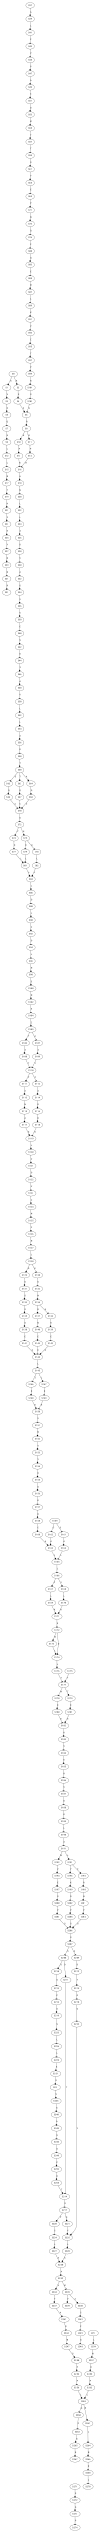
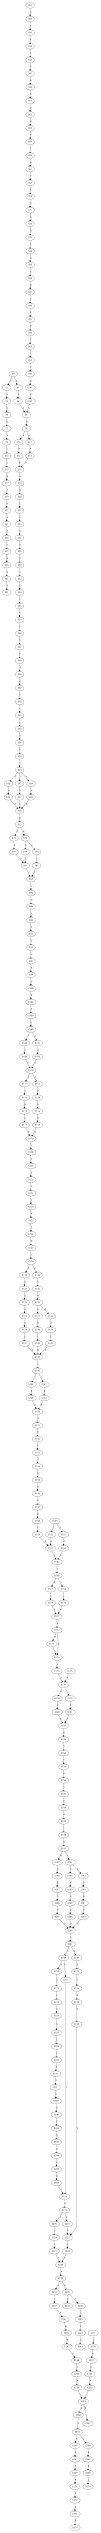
  strict digraph {
    fontname="Roboto Mono"
    node [fontname="Roboto Mono"]
    edge [arrowhead=diamond fontname="Roboto Mono"]
    S0
    S1
    S2
    S3
    S4
    S5
    S6
    S7
    S8
    S9
    S10
    S11
    S12
    S13
    S14
    S15
    S16
    S17
    S18
    S19
    S20
    S21
    S22
    S23
    S24
    S25
    S26
    S27
    S28
    S29
    S30
    S31
    S32
    S33
    S34
    S36
    S38
    S37
    S39
    S40
    S41
    S42
    S43
    S44
    S45
    S46
    S47
    S48
    S49
    S50
    S51
    S52
    S53
    S54
    S55
    S56
    S57
    S58
    S59
    S60
    S61
    S62
    S63
    S64
    S65
    S66
    S67
    S68
    S69
    S70
    S71
    S72
    S73
    S74
    S75
    S76
    S77
    S78
    S79
    S80
    S81
    S82
    S83
    S84
    S85
    S86
    S87
    S88
    S89
    S90
    S91
    S92
    S93
    S94
    S95
    S96
    S97
    S98
    S99
    S100
    S101
    S102
    S103
    S104
    S105
    S106
    S107
    S108
    S109
    S110
    S111
    S112
    S113
    S114
    S115
    S116
    S117
    S118
    S119
    S120
    S121
    S122
    S123
    S124
    S125
    S126
    S127
    S128
    S129
    S130
    S131
    S132
    S133
    S134
    S135
    S136
    S137
    S138
    S139
    S140
    S141
    S142
    S143
    S144
    S145
    S146
    S147
    S148
    S149
    S150
    S151
    S152
    S153
    S154
    S155
    S156
    S157
    S158
    S160
    S159
    S161
    S162
    S163
    S164
    S165
    S166
    S167
    S168
    S169
    S170
    S171
    S172
    S173
    S174
    S176
    S175
    S177
    S178
    S179
    S180
    S181
    S182
    S183
    S184
    S185
    S186
    S187
    S188
    S189
    S190
    S191
    S192
    S193
    S194
    S195
    S196
    S197
    S198
    S199
    S200
    S201
    S202
    S203
    S204
    S205
    S206
    S207
    S208
    S209
    S210
    S211
    S212
    S213
    S214
    S215
    S216
    S217
    S218
    S219
    S220
    S221
    S222
    S223
    S224
    S225
    S226
    S227
    S228
    S229
    S230
    S231
    S232
    S233
    S234
    S235
    S236
    S237
    S238
    S239
    S240
    S241
    S242
    S243
    S244
    S245
    S246
    S247
    S248
    S249
    S250
    S252
    S253
    S251
    S254
    S255
    S256
    S257
    S258
    S259
    S260
    S261
    S262
    S263
    S264
    S265
    S266
    S267
    S268
+   S269
    S270
    S271
    S272
    S273
    S274
    S0 -> S1 [arrowhead=dot label=S]
    S0 -> S2 [label=K]
    S1 -> S3 [label=V]
    S2 -> S4 [label=S]
    S3 -> S5 [label=D]
    S4 -> S6 [label=S]
    S5 -> S7 [arrowhead=tee label=Q]
    S6 -> S8 [label=R]
    S7 -> S9 [arrowhead=dot label=K]
    S8 -> S10 [label=K]
    S8 -> S11 [label=R]
    S9 -> S12 [arrowhead=tee label=L]
    S10 -> S13 [arrowhead=dot label=P]
    S11 -> S14 [label=P]
    S12 -> S15 [arrowhead=tee label=L]
    S13 -> S16 [arrowhead=tee label=R]
    S14 -> S16 [arrowhead=tee label=R]
    S15 -> S17 [label=M]
    S16 -> S18 [label=H]
    S17 -> S19 [arrowhead=dot label=T]
    S18 -> S20 [arrowhead=tee label=N]
    S19 -> S21 [label=H]
    S20 -> S22 [label=L]
    S21 -> S23 [label=I]
    S22 -> S24 [label=L]
    S23 -> S25 [arrowhead=dot label=E]
    S24 -> S26 [label=I]
    S25 -> S27 [arrowhead=tee label=Y]
    S26 -> S28 [arrowhead=tee label=D]
    S27 -> S29 [label=N]
    S28 -> S30 [arrowhead=tee label=V]
    S29 -> S31 [arrowhead=tee label=N]
    S30 -> S32 [arrowhead=tee label=A]
    S31 -> S33 [arrowhead=dot label=R]
    S32 -> S34 [label=G]
    S34 -> S36 [arrowhead=dot label=V]
    S36 -> S38 [label=V]
    S38 -> S40 [arrowhead=tee label=E]
    S37 -> S39 [label=A]
    S39 -> S41 [arrowhead=dot label=L]
    S40 -> S42 [arrowhead=dot label=S]
    S41 -> S43 [arrowhead=tee label=I]
    S42 -> S44 [arrowhead=tee label=D]
    S43 -> S45 [arrowhead=tee label=V]
    S44 -> S46 [label=I]
    S45 -> S47 [label=P]
    S46 -> S48 [label=A]
    S47 -> S49 [arrowhead=dot label=A]
    S48 -> S50 [arrowhead=tee label=V]
    S49 -> S51 [arrowhead=dot label=I]
    S50 -> S52 [arrowhead=dot label=L]
    S51 -> S53 [label=D]
    S52 -> S54 [arrowhead=dot label=L]
    S53 -> S55 [arrowhead=dot label=M]
    S54 -> S56 [label=A]
    S55 -> S57 [label=T]
    S56 -> S58 [arrowhead=tee label=D]
    S57 -> S59 [arrowhead=tee label=T]
    S58 -> S60 [label=T]
    S59 -> S61 [arrowhead=dot label=S]
    S60 -> S62 [arrowhead=tee label=S]
    S60 -> S63 [arrowhead=dot label=T]
    S60 -> S64 [label=A]
    S61 -> S65 [arrowhead=dot label=Y]
    S62 -> S66 [label=Q]
    S63 -> S67 [label=Q]
    S64 -> S68 [arrowhead=dot label=Q]
    S65 -> S69 [arrowhead=tee label=E]
    S66 -> S70 [arrowhead=tee label=C]
    S67 -> S70 [arrowhead=dot label=C]
    S68 -> S70 [arrowhead=dot label=C]
    S69 -> S71 [arrowhead=dot label=P]
    S70 -> S72 [arrowhead=tee label=G]
    S71 -> S73 [arrowhead=dot label=N]
    S72 -> S74 [arrowhead=dot label=Y]
    S72 -> S75 [label=H]
    S73 -> S76 [arrowhead=tee label=Q]
    S74 -> S77 [arrowhead=tee label=D]
    S75 -> S78 [arrowhead=tee label=E]
    S75 -> S79 [arrowhead=tee label=D]
    S76 -> S80 [arrowhead=tee label=I]
    S77 -> S81 [label=L]
    S78 -> S82 [arrowhead=tee label=L]
    S79 -> S81 [arrowhead=dot label=L]
    S80 -> S83 [label=Q]
    S81 -> S84 [label=L]
    S82 -> S84 [label=L]
    S83 -> S85 [arrowhead=tee label=E]
    S84 -> S86 [label=L]
    S85 -> S87 [label=M]
    S86 -> S88 [arrowhead=tee label=Q]
    S87 -> S89 [arrowhead=tee label=L]
    S88 -> S90 [label=L]
    S89 -> S91 [arrowhead=dot label=K]
    S90 -> S92 [arrowhead=dot label=I]
    S91 -> S93 [arrowhead=tee label=V]
    S92 -> S94 [arrowhead=tee label=D]
    S93 -> S95 [arrowhead=dot label=I]
    S94 -> S96 [arrowhead=tee label=L]
    S95 -> S97 [label=T]
    S96 -> S98 [arrowhead=dot label=N]
    S97 -> S99 [arrowhead=dot label=P]
    S98 -> S100 [label=E]
    S99 -> S101 [arrowhead=dot label=R]
    S100 -> S102 [label=N]
    S101 -> S103 [arrowhead=tee label=S]
    S102 -> S104 [arrowhead=tee label=E]
    S103 -> S6 [arrowhead=tee label=S]
    S104 -> S105 [label=I]
    S105 -> S106 [label=T]
    S105 -> S107 [arrowhead=tee label=A]
    S106 -> S108 [label=I]
    S107 -> S109 [arrowhead=dot label=I]
    S108 -> S110 [arrowhead=tee label=T]
    S109 -> S110 [arrowhead=tee label=T]
    S110 -> S111 [arrowhead=dot label=V]
    S110 -> S112 [arrowhead=tee label=I]
    S111 -> S113 [label=A]
    S112 -> S114 [label=A]
    S113 -> S115 [label=N]
    S114 -> S116 [label=D]
    S115 -> S117 [arrowhead=dot label=A]
    S116 -> S118 [label=R]
    S117 -> S119 [label=G]
    S118 -> S119 [arrowhead=tee label=G]
    S119 -> S120 [label=L]
    S120 -> S121 [arrowhead=dot label=V]
    S121 -> S122 [arrowhead=dot label=D]
    S122 -> S123 [arrowhead=tee label=V]
    S123 -> S124 [label=C]
    S124 -> S125 [arrowhead=dot label=N]
    S125 -> S126 [arrowhead=dot label=I]
    S126 -> S127 [arrowhead=tee label=N]
    S127 -> S128 [arrowhead=dot label=L]
    S128 -> S129 [label=D]
    S128 -> S130 [arrowhead=tee label=E]
    S129 -> S131 [label=G]
    S130 -> S132 [arrowhead=tee label=G]
    S131 -> S133 [label=S]
    S132 -> S134 [arrowhead=dot label=N]
    S133 -> S135 [label=S]
    S134 -> S136 [arrowhead=tee label=K]
    S134 -> S137 [arrowhead=dot label=R]
    S135 -> S138 [label=S]
    S136 -> S139 [arrowhead=dot label=K]
    S137 -> S140 [arrowhead=tee label=N]
    S138 -> S141 [arrowhead=tee label=E]
    S139 -> S142 [arrowhead=tee label=E]
    S140 -> S143 [arrowhead=dot label=E]
    S141 -> S144 [label=E]
    S142 -> S144 [label=E]
    S143 -> S144 [arrowhead=tee label=E]
    S144 -> S145 [arrowhead=tee label=L]
    S145 -> S146 [arrowhead=tee label=I]
    S145 -> S147 [arrowhead=dot label=L]
    S146 -> S148 [arrowhead=dot label=K]
    S147 -> S149 [arrowhead=tee label=K]
    S148 -> S150 [label=K]
    S149 -> S150 [arrowhead=tee label=K]
    S150 -> S151 [arrowhead=tee label=V]
    S151 -> S152 [arrowhead=dot label=M]
    S152 -> S153 [label=Y]
    S153 -> S154 [label=Y]
    S154 -> S155 [arrowhead=dot label=D]
    S155 -> S156 [label=G]
    S156 -> S157 [arrowhead=tee label=K]
    S157 -> S158 [label=D]
    S158 -> S160 [arrowhead=dot label=C]
    S160 -> S163 [label=A]
    S159 -> S161 [arrowhead=tee label=S]
    S159 -> S162 [arrowhead=tee label=C]
    S161 -> S164 [arrowhead=dot label=A]
    S162 -> S163 [label=A]
    S163 -> S165 [arrowhead=dot label=L]
    S164 -> S165 [arrowhead=tee label=L]
    S165 -> S166 [arrowhead=tee label=L]
    S166 -> S167 [arrowhead=dot label=F]
    S166 -> S168 [arrowhead=dot label=Y]
    S167 -> S169 [label=L]
    S168 -> S170 [arrowhead=dot label=L]
    S169 -> S171 [arrowhead=dot label=K]
    S170 -> S171 [label=K]
    S171 -> S172 [arrowhead=tee label=E]
    S172 -> S173 [label=N]
    S172 -> S174 [arrowhead=dot label=D]
    S173 -> S174 [label=L]
    S174 -> S176 [label=L]
    S176 -> S177 [arrowhead=tee label=T]
    S175 -> S177 [label=T]
    S177 -> S178 [arrowhead=tee label=N]
    S177 -> S179 [label=T]
    S178 -> S180 [label=E]
    S179 -> S181 [label=E]
    S180 -> S182 [arrowhead=tee label=E]
    S181 -> S182 [label=E]
    S182 -> S183 [arrowhead=dot label=K]
    S183 -> S184 [arrowhead=tee label=V]
    S184 -> S185 [arrowhead=dot label=E]
    S185 -> S186 [arrowhead=tee label=R]
    S186 -> S187 [arrowhead=tee label=V]
    S187 -> S188 [arrowhead=tee label=D]
    S188 -> S189 [arrowhead=tee label=K]
    S189 -> S190 [arrowhead=tee label=L]
    S190 -> S191 [arrowhead=tee label=A]
    S191 -> S192 [arrowhead=dot label=M]
    S191 -> S193 [arrowhead=dot label=L]
    S192 -> S194 [arrowhead=dot label=V]
    S193 -> S195 [arrowhead=dot label=F]
    S193 -> S196 [arrowhead=dot label=Y]
    S194 -> S197 [label=E]
    S195 -> S198 [label=R]
    S196 -> S199 [label=K]
    S197 -> S200 [arrowhead=dot label=S]
    S198 -> S201 [arrowhead=dot label=N]
    S199 -> S202 [arrowhead=tee label=D]
    S200 -> S203 [arrowhead=dot label=P]
    S201 -> S204 [arrowhead=dot label=P]
    S202 -> S205 [label=P]
    S203 -> S206 [arrowhead=tee label=S]
    S204 -> S206 [label=S]
    S205 -> S206 [label=S]
    S206 -> S207 [arrowhead=dot label=S]
    S207 -> S208 [arrowhead=tee label=S]
    S207 -> S209 [arrowhead=tee label=A]
    S208 -> S210 [arrowhead=dot label=S]
    S208 -> S211 [label=D]
    S209 -> S212 [arrowhead=tee label=D]
    S210 -> S213 [arrowhead=tee label=S]
    S211 -> S214 [arrowhead=tee label=T]
    S212 -> S215 [arrowhead=dot label=T]
    S213 -> S216 [arrowhead=tee label=P]
    S214 -> S217 [arrowhead=tee label=S]
    S215 -> S218 [arrowhead=tee label=G]
    S216 -> S219 [label=S]
    S217 -> S220 [arrowhead=dot label=P]
    S217 -> S221 [arrowhead=dot label=Q]
    S218 -> S222 [arrowhead=tee label=G]
    S219 -> S223 [arrowhead=dot label=S]
    S220 -> S224 [arrowhead=tee label=C]
    S221 -> S225 [label=Y]
    S222 -> S225 [label=Y]
    S223 -> S226 [arrowhead=tee label=L]
    S224 -> S227 [label=L]
    S225 -> S228 [label=L]
    S226 -> S229 [arrowhead=tee label=L]
    S227 -> S230 [arrowhead=dot label=A]
    S228 -> S230 [label=A]
    S229 -> S231 [arrowhead=dot label=S]
    S230 -> S232 [arrowhead=dot label=A]
    S231 -> S233 [arrowhead=dot label=S]
    S232 -> S234 [label=V]
    S232 -> S235 [arrowhead=tee label=M]
    S233 -> S236 [arrowhead=dot label=S]
    S234 -> S237 [label=T]
    S235 -> S238 [label=I]
    S235 -> S239 [label=V]
    S236 -> S240 [arrowhead=dot label=S]
    S237 -> S241 [arrowhead=dot label=A]
    S238 -> S242 [arrowhead=dot label=C]
    S240 -> S243 [arrowhead=dot label=A]
    S241 -> S244 [arrowhead=tee label=G]
    S242 -> S245 [arrowhead=tee label=F]
    S243 -> S246 [arrowhead=tee label=G]
    S244 -> S247 [arrowhead=tee label=W]
    S245 -> S248 [arrowhead=tee label=G]
    S246 -> S249 [arrowhead=tee label=S]
    S247 -> S250 [label=S]
    S249 -> S252 [label=P]
    S250 -> S253 [label=P]
    S252 -> S255 [label=D]
    S253 -> S256 [arrowhead=tee label=P]
    S251 -> S254 [label=L]
    S254 -> S257 [arrowhead=dot label=N]
    S255 -> S214 [label=T]
    S256 -> S258 [label=L]
    S257 -> S259 [label=D]
    S258 -> S260 [arrowhead=tee label=G]
    S258 -> S261 [label=M]
    S259 -> S262 [arrowhead=dot label=P]
    S260 -> S263 [arrowhead=tee label=P]
-   S261 -> S264 [arrowhead=dot label=L]
+   S263 -> S264 [arrowhead=dot label=L]
    S262 -> S258 [label=L]
    S263 -> S265 [label=S]
    S264 -> S266 [label=M]
    S265 -> S267 [arrowhead=dot label=R]
    S266 -> S268 [arrowhead=tee label=R]
+   S267 -> S269 [label=P]
    S268 -> S270 [arrowhead=tee label=L]
+   S269 -> S271 [label=R]
    S271 -> S272 [arrowhead=dot label=S]
    S272 -> S273 [label=G]
    S273 -> S274 [arrowhead=tee label=P]
  }
